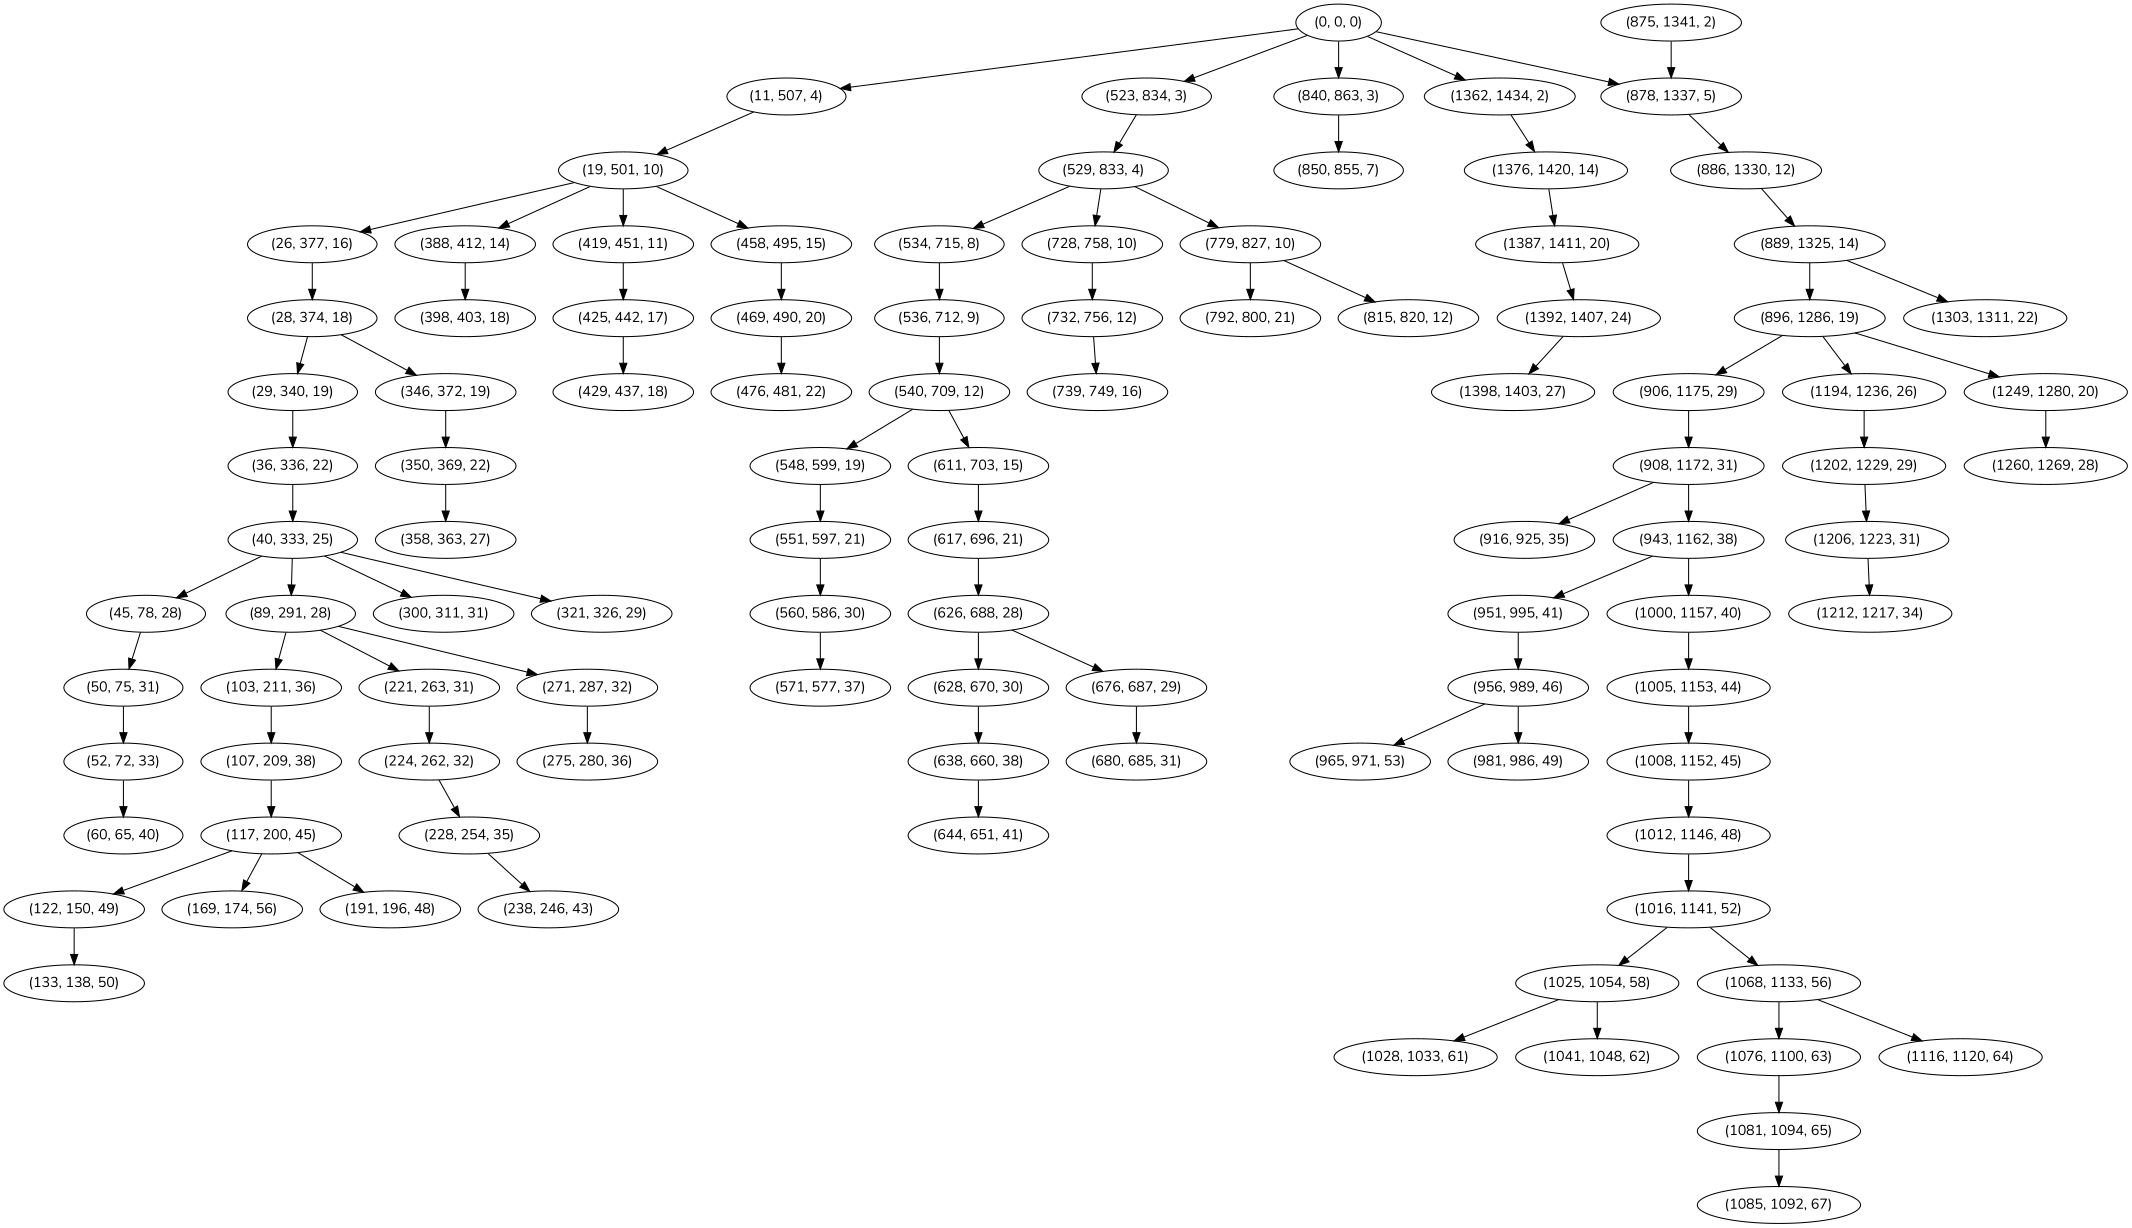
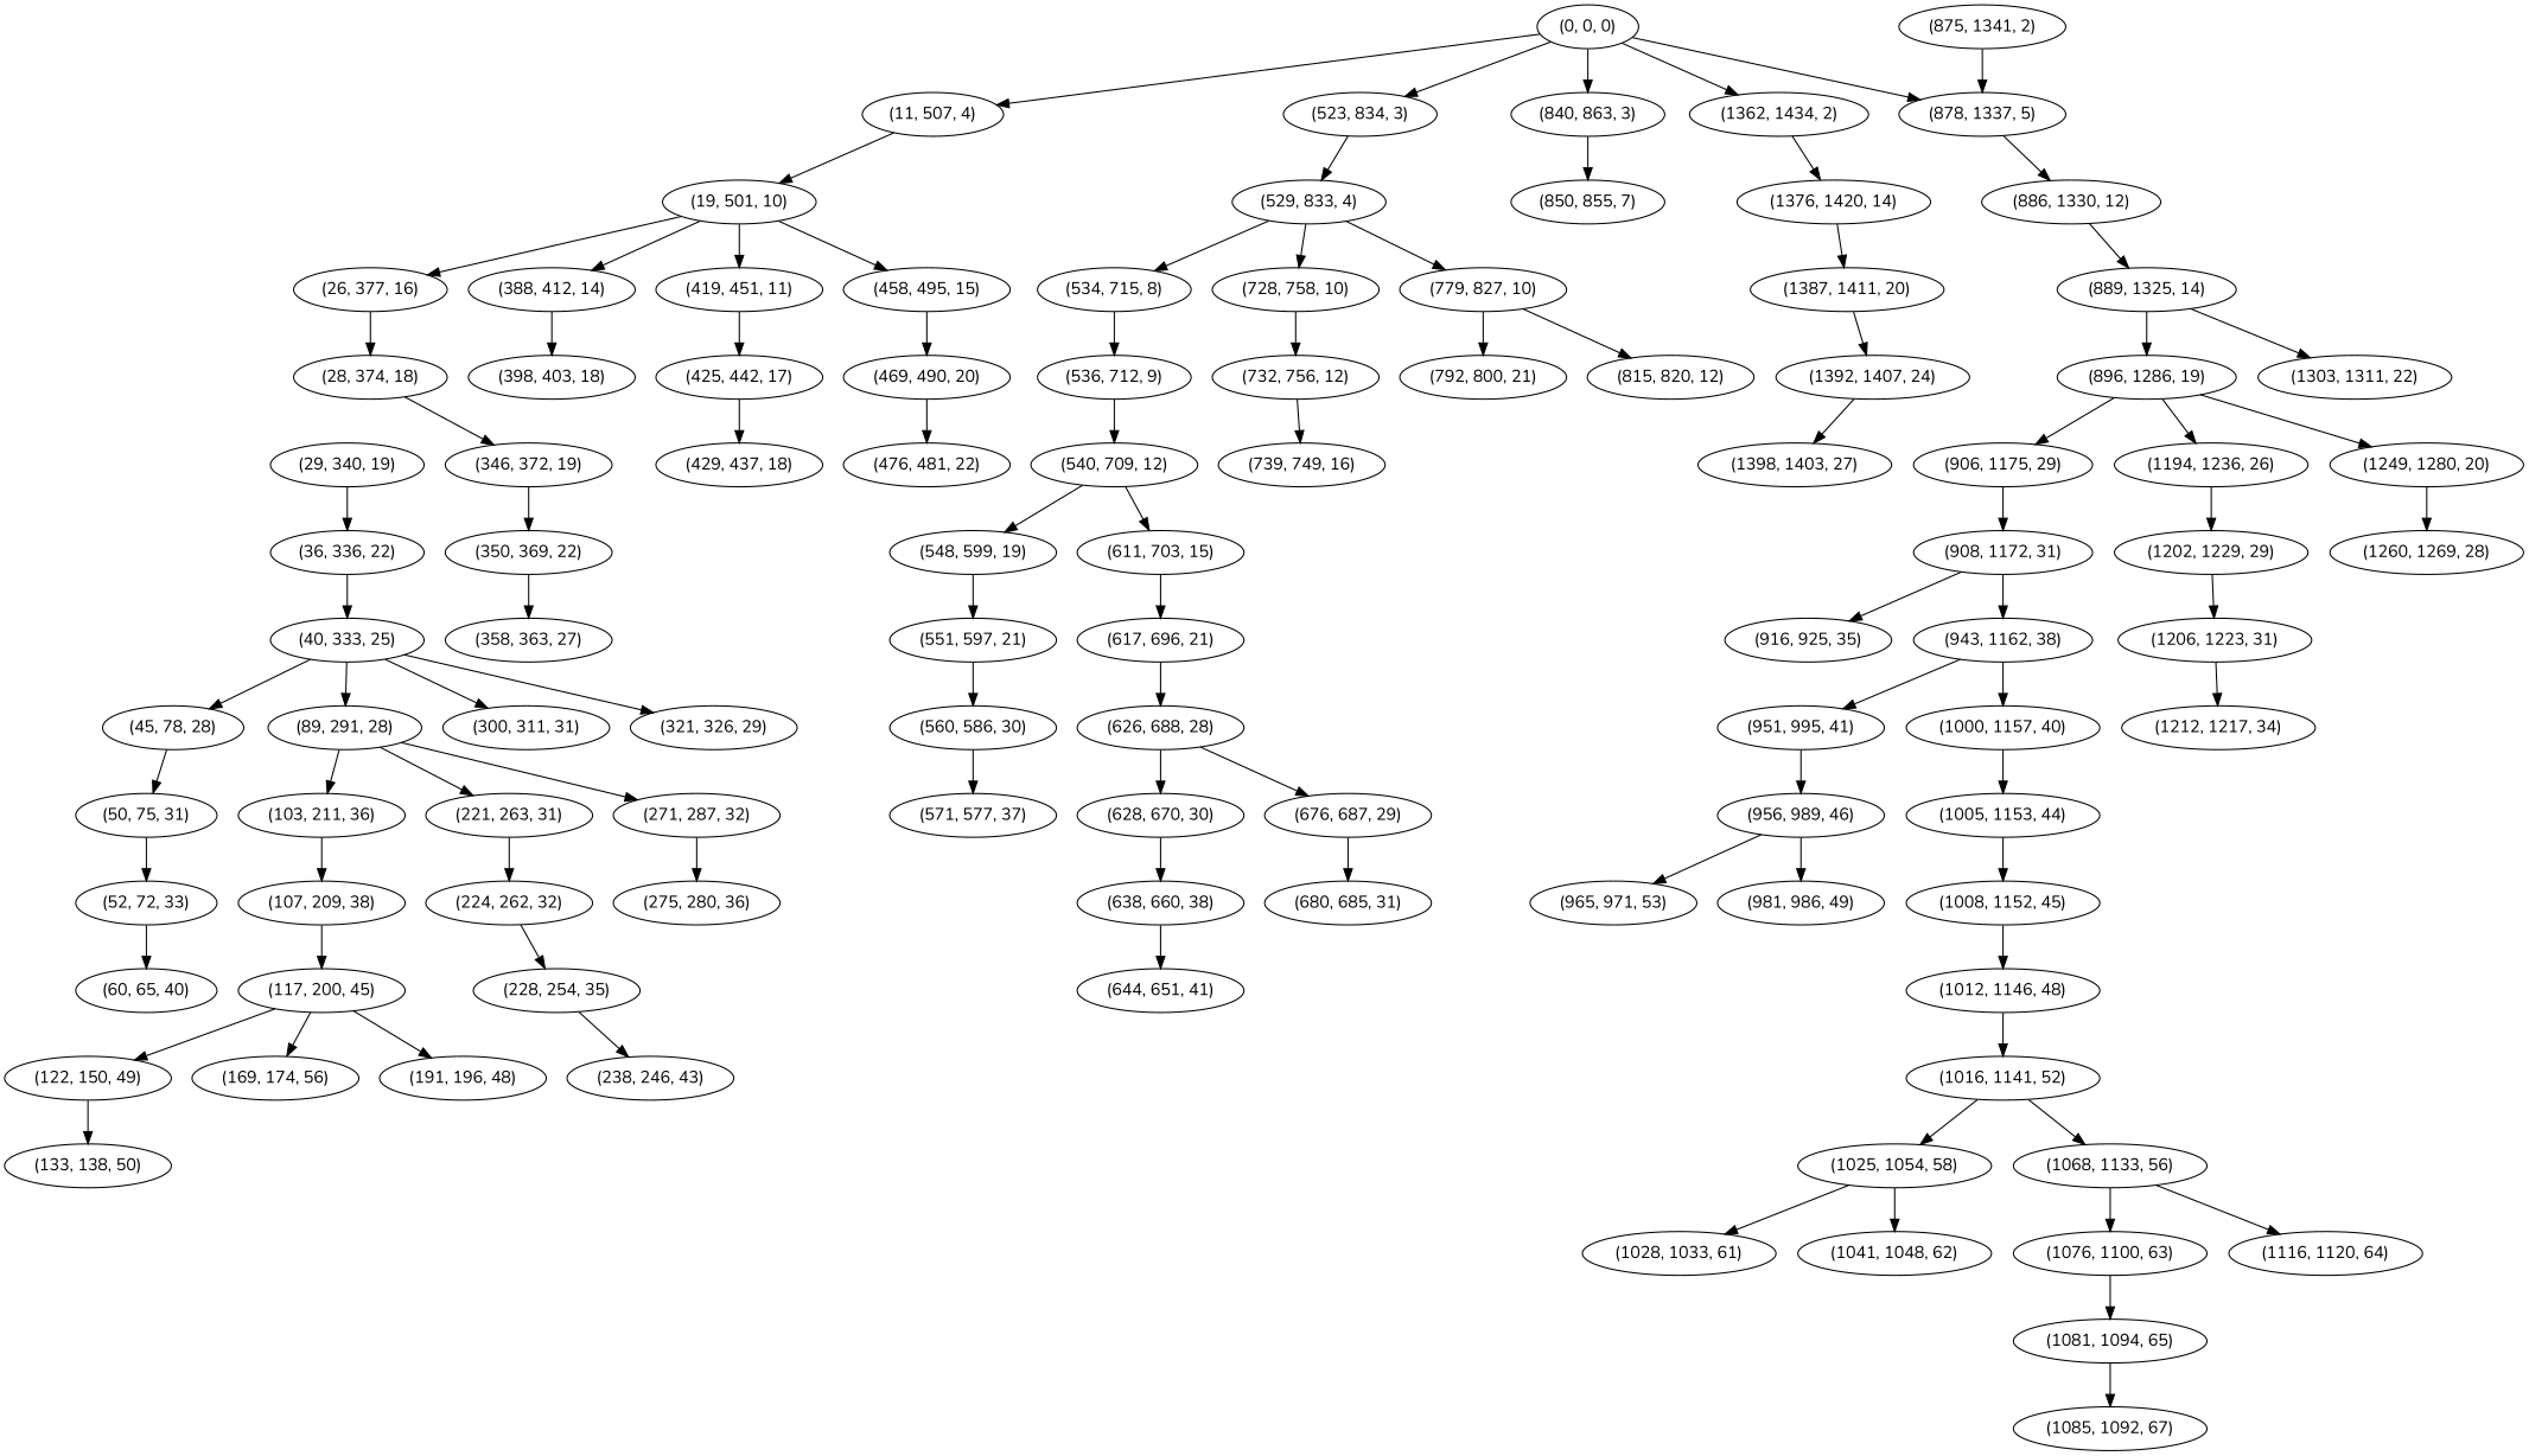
  digraph {
    fontname=Nunito
    node [fontname=Nunito]
    edge [fontname=Nunito]
    "(0, 0, 0)"
    "(11, 507, 4)"
    "(523, 834, 3)"
    "(840, 863, 3)"
    "(1362, 1434, 2)"
    "(878, 1337, 5)"
    "(19, 501, 10)"
    "(529, 833, 4)"
    "(850, 855, 7)"
    "(875, 1341, 2)"
    "(1376, 1420, 14)"
    "(26, 377, 16)"
    "(388, 412, 14)"
    "(419, 451, 11)"
    "(458, 495, 15)"
    "(28, 374, 18)"
    "(398, 403, 18)"
    "(425, 442, 17)"
    "(469, 490, 20)"
    "(29, 340, 19)"
    "(346, 372, 19)"
    "(36, 336, 22)"
    "(350, 369, 22)"
    "(40, 333, 25)"
    "(45, 78, 28)"
    "(89, 291, 28)"
    "(300, 311, 31)"
    "(321, 326, 29)"
    "(50, 75, 31)"
    "(103, 211, 36)"
    "(221, 263, 31)"
    "(271, 287, 32)"
    "(52, 72, 33)"
    "(60, 65, 40)"
    "(107, 209, 38)"
    "(224, 262, 32)"
    "(275, 280, 36)"
    "(117, 200, 45)"
    "(122, 150, 49)"
    "(169, 174, 56)"
    "(191, 196, 48)"
    n42 [label="(133, 138, 50)"]
    "(228, 254, 35)"
    "(238, 246, 43)"
    "(358, 363, 27)"
    "(429, 437, 18)"
    "(476, 481, 22)"
    "(534, 715, 8)"
    "(728, 758, 10)"
    "(779, 827, 10)"
    "(536, 712, 9)"
    "(732, 756, 12)"
    "(792, 800, 21)"
    "(815, 820, 12)"
    "(540, 709, 12)"
    "(548, 599, 19)"
    "(611, 703, 15)"
    "(551, 597, 21)"
    "(617, 696, 21)"
    "(560, 586, 30)"
    "(571, 577, 37)"
    "(626, 688, 28)"
    "(628, 670, 30)"
    "(676, 687, 29)"
    "(638, 660, 38)"
    "(680, 685, 31)"
    "(644, 651, 41)"
    "(739, 749, 16)"
    "(886, 1330, 12)"
    "(889, 1325, 14)"
    "(896, 1286, 19)"
    "(1303, 1311, 22)"
    "(906, 1175, 29)"
    "(1194, 1236, 26)"
    "(1249, 1280, 20)"
    "(908, 1172, 31)"
    "(1202, 1229, 29)"
    "(1260, 1269, 28)"
    "(916, 925, 35)"
    "(943, 1162, 38)"
    "(951, 995, 41)"
    "(1000, 1157, 40)"
    "(956, 989, 46)"
    "(1005, 1153, 44)"
    "(965, 971, 53)"
    "(981, 986, 49)"
    "(1008, 1152, 45)"
    "(1012, 1146, 48)"
    "(1016, 1141, 52)"
    "(1025, 1054, 58)"
    "(1068, 1133, 56)"
    "(1028, 1033, 61)"
    "(1041, 1048, 62)"
    "(1076, 1100, 63)"
    "(1116, 1120, 64)"
    "(1081, 1094, 65)"
    "(1085, 1092, 67)"
    "(1206, 1223, 31)"
    "(1212, 1217, 34)"
    "(1387, 1411, 20)"
    "(1392, 1407, 24)"
    "(1398, 1403, 27)"
    "(0, 0, 0)" -> "(11, 507, 4)"
    "(0, 0, 0)" -> "(523, 834, 3)"
    "(0, 0, 0)" -> "(840, 863, 3)"
    "(0, 0, 0)" -> "(1362, 1434, 2)"
    "(0, 0, 0)" -> "(878, 1337, 5)"
    "(11, 507, 4)" -> "(19, 501, 10)"
    "(523, 834, 3)" -> "(529, 833, 4)"
    "(840, 863, 3)" -> "(850, 855, 7)"
    "(1362, 1434, 2)" -> "(1376, 1420, 14)"
    "(878, 1337, 5)" -> "(886, 1330, 12)"
    "(19, 501, 10)" -> "(26, 377, 16)"
    "(19, 501, 10)" -> "(388, 412, 14)"
    "(19, 501, 10)" -> "(419, 451, 11)"
    "(19, 501, 10)" -> "(458, 495, 15)"
    "(529, 833, 4)" -> "(534, 715, 8)"
    "(529, 833, 4)" -> "(728, 758, 10)"
    "(529, 833, 4)" -> "(779, 827, 10)"
    "(875, 1341, 2)" -> "(878, 1337, 5)"
    "(1376, 1420, 14)" -> "(1387, 1411, 20)"
    "(26, 377, 16)" -> "(28, 374, 18)"
    "(388, 412, 14)" -> "(398, 403, 18)"
    "(419, 451, 11)" -> "(425, 442, 17)"
    "(458, 495, 15)" -> "(469, 490, 20)"
-   "(28, 374, 18)" -> "(29, 340, 19)"
    "(28, 374, 18)" -> "(346, 372, 19)"
    "(425, 442, 17)" -> "(429, 437, 18)"
    "(469, 490, 20)" -> "(476, 481, 22)"
    "(29, 340, 19)" -> "(36, 336, 22)"
    "(346, 372, 19)" -> "(350, 369, 22)"
    "(36, 336, 22)" -> "(40, 333, 25)"
    "(350, 369, 22)" -> "(358, 363, 27)"
    "(40, 333, 25)" -> "(45, 78, 28)"
    "(40, 333, 25)" -> "(89, 291, 28)"
    "(40, 333, 25)" -> "(300, 311, 31)"
    "(40, 333, 25)" -> "(321, 326, 29)"
    "(45, 78, 28)" -> "(50, 75, 31)"
    "(89, 291, 28)" -> "(103, 211, 36)"
    "(89, 291, 28)" -> "(221, 263, 31)"
    "(89, 291, 28)" -> "(271, 287, 32)"
    "(50, 75, 31)" -> "(52, 72, 33)"
    "(103, 211, 36)" -> "(107, 209, 38)"
    "(221, 263, 31)" -> "(224, 262, 32)"
    "(271, 287, 32)" -> "(275, 280, 36)"
    "(52, 72, 33)" -> "(60, 65, 40)"
    "(107, 209, 38)" -> "(117, 200, 45)"
    "(224, 262, 32)" -> "(228, 254, 35)"
    "(117, 200, 45)" -> "(122, 150, 49)"
    "(117, 200, 45)" -> "(169, 174, 56)"
    "(117, 200, 45)" -> "(191, 196, 48)"
    "(122, 150, 49)" -> n42
    "(228, 254, 35)" -> "(238, 246, 43)"
    "(534, 715, 8)" -> "(536, 712, 9)"
    "(728, 758, 10)" -> "(732, 756, 12)"
    "(779, 827, 10)" -> "(792, 800, 21)"
    "(779, 827, 10)" -> "(815, 820, 12)"
    "(536, 712, 9)" -> "(540, 709, 12)"
    "(732, 756, 12)" -> "(739, 749, 16)"
    "(540, 709, 12)" -> "(548, 599, 19)"
    "(540, 709, 12)" -> "(611, 703, 15)"
    "(548, 599, 19)" -> "(551, 597, 21)"
    "(611, 703, 15)" -> "(617, 696, 21)"
    "(551, 597, 21)" -> "(560, 586, 30)"
    "(617, 696, 21)" -> "(626, 688, 28)"
    "(560, 586, 30)" -> "(571, 577, 37)"
    "(626, 688, 28)" -> "(628, 670, 30)"
    "(626, 688, 28)" -> "(676, 687, 29)"
    "(628, 670, 30)" -> "(638, 660, 38)"
    "(676, 687, 29)" -> "(680, 685, 31)"
    "(638, 660, 38)" -> "(644, 651, 41)"
    "(886, 1330, 12)" -> "(889, 1325, 14)"
    "(889, 1325, 14)" -> "(896, 1286, 19)"
    "(889, 1325, 14)" -> "(1303, 1311, 22)"
    "(896, 1286, 19)" -> "(906, 1175, 29)"
    "(896, 1286, 19)" -> "(1194, 1236, 26)"
    "(896, 1286, 19)" -> "(1249, 1280, 20)"
    "(906, 1175, 29)" -> "(908, 1172, 31)"
    "(1194, 1236, 26)" -> "(1202, 1229, 29)"
    "(1249, 1280, 20)" -> "(1260, 1269, 28)"
    "(908, 1172, 31)" -> "(916, 925, 35)"
    "(908, 1172, 31)" -> "(943, 1162, 38)"
    "(1202, 1229, 29)" -> "(1206, 1223, 31)"
    "(943, 1162, 38)" -> "(951, 995, 41)"
    "(943, 1162, 38)" -> "(1000, 1157, 40)"
    "(951, 995, 41)" -> "(956, 989, 46)"
    "(1000, 1157, 40)" -> "(1005, 1153, 44)"
    "(956, 989, 46)" -> "(965, 971, 53)"
    "(956, 989, 46)" -> "(981, 986, 49)"
    "(1005, 1153, 44)" -> "(1008, 1152, 45)"
    "(1008, 1152, 45)" -> "(1012, 1146, 48)"
    "(1012, 1146, 48)" -> "(1016, 1141, 52)"
    "(1016, 1141, 52)" -> "(1025, 1054, 58)"
    "(1016, 1141, 52)" -> "(1068, 1133, 56)"
    "(1025, 1054, 58)" -> "(1028, 1033, 61)"
    "(1025, 1054, 58)" -> "(1041, 1048, 62)"
    "(1068, 1133, 56)" -> "(1076, 1100, 63)"
    "(1068, 1133, 56)" -> "(1116, 1120, 64)"
    "(1076, 1100, 63)" -> "(1081, 1094, 65)"
    "(1081, 1094, 65)" -> "(1085, 1092, 67)"
    "(1206, 1223, 31)" -> "(1212, 1217, 34)"
    "(1387, 1411, 20)" -> "(1392, 1407, 24)"
    "(1392, 1407, 24)" -> "(1398, 1403, 27)"
  }
